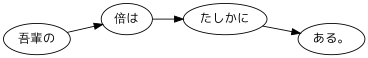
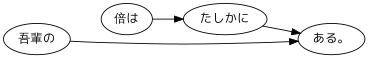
  digraph {
    fontname="DejaVu Sans Mono"
    rankdir=LR
    node [fontname="DejaVu Sans Mono"]
    edge [fontname="DejaVu Sans Mono"]
    n1 [label="吾輩の"]
    n2 [label="倍は"]
    n3 [label="たしかに"]
    n4 [label="ある。"]
-   n1 -> n2
+   n1 -> n4
    n2 -> n3
    n3 -> n4
  }
